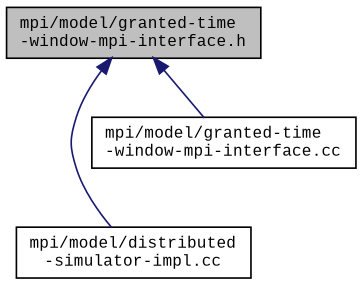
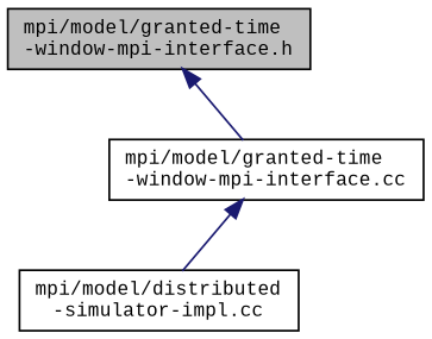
  digraph {
    fontname="Liberation Mono"
    node [color=black fillcolor=white fontname="Liberation Mono" fontsize=10 shape=record style=filled]
    edge [color=midnightblue dir=back fontname="Liberation Mono" fontsize=10 labelfontname=Helvetica labelfontsize=10 style=solid]
    n1 [fillcolor=grey75 fontcolor=black height=0.2 label="mpi/model/granted-time\l-window-mpi-interface.h" width=0.4]
    n2 [height=0.2 label="mpi/model/distributed\l-simulator-impl.cc" width=0.4]
    n3 [height=0.2 label="mpi/model/granted-time\l-window-mpi-interface.cc" width=0.4]
-   n1 -> n2
+   n3 -> n2
    n1 -> n3
  }
